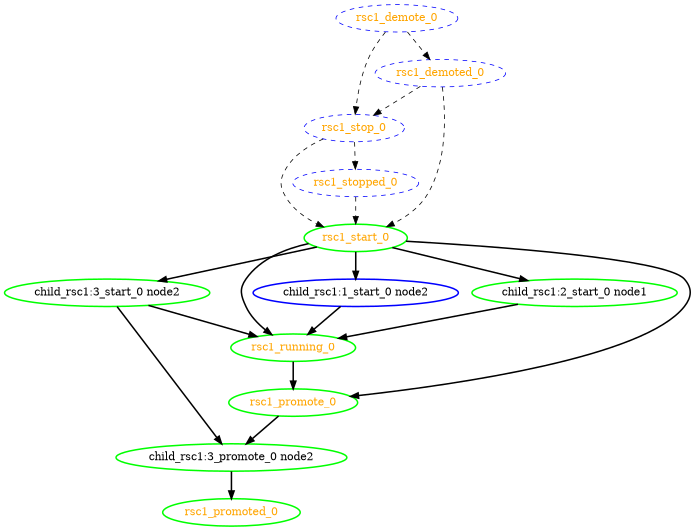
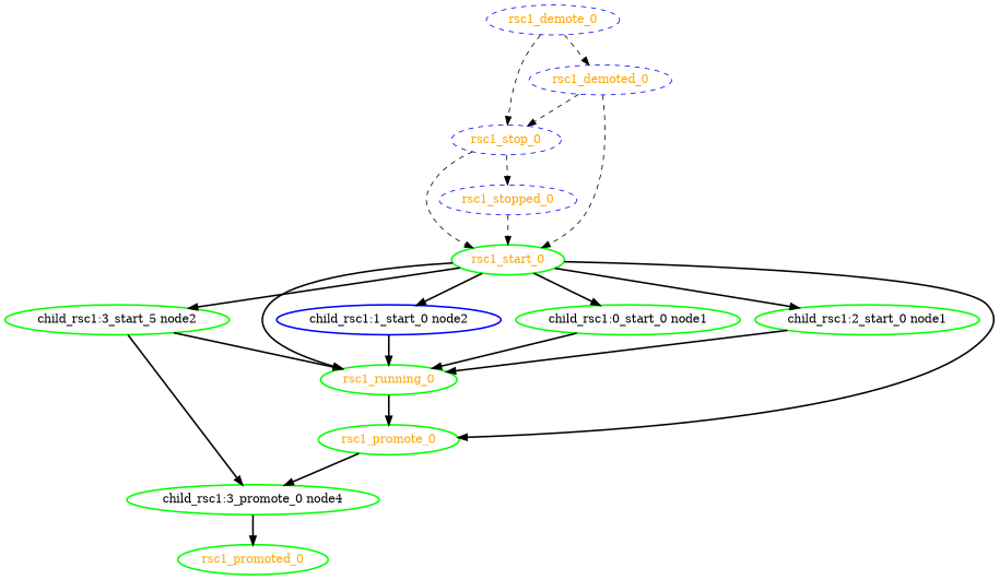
  digraph {
    node [color=green fontcolor=orange style=bold]
    edge [style=bold]
-   "child_rsc1:3_start_0 node2" [fontcolor=black]
-   "child_rsc1:3_promote_0 node2" [fontcolor=black]
+   "child_rsc1:3_start_0 node2" [fontcolor=black label="child_rsc1:3_start_5 node2"]
+   "child_rsc1:3_promote_0 node2" [fontcolor=black label="child_rsc1:3_promote_0 node4"]
    rsc1_running_0
    rsc1_promoted_0
    rsc1_promote_0
    "child_rsc1:1_start_0 node2" [color=blue fontcolor=black]
+   "child_rsc1:0_start_0 node1" [fontcolor=black]
    "child_rsc1:2_start_0 node1" [fontcolor=black]
    rsc1_start_0
    rsc1_stop_0 [color=blue style=dashed]
    rsc1_stopped_0 [color=blue style=dashed]
    rsc1_demote_0 [color=blue style=dashed]
    rsc1_demoted_0 [color=blue style=dashed]
    "child_rsc1:3_start_0 node2" -> "child_rsc1:3_promote_0 node2"
    "child_rsc1:3_start_0 node2" -> rsc1_running_0
    "child_rsc1:3_promote_0 node2" -> rsc1_promoted_0
    rsc1_running_0 -> rsc1_promote_0
    rsc1_promote_0 -> "child_rsc1:3_promote_0 node2"
    "child_rsc1:1_start_0 node2" -> rsc1_running_0
+   "child_rsc1:0_start_0 node1" -> rsc1_running_0
    "child_rsc1:2_start_0 node1" -> rsc1_running_0
    rsc1_start_0 -> "child_rsc1:3_start_0 node2"
    rsc1_start_0 -> rsc1_running_0
    rsc1_start_0 -> rsc1_promote_0
    rsc1_start_0 -> "child_rsc1:1_start_0 node2"
+   rsc1_start_0 -> "child_rsc1:0_start_0 node1"
    rsc1_start_0 -> "child_rsc1:2_start_0 node1"
    rsc1_stop_0 -> rsc1_start_0 [style=dashed]
    rsc1_stop_0 -> rsc1_stopped_0 [style=dashed]
    rsc1_stopped_0 -> rsc1_start_0 [style=dashed]
    rsc1_demote_0 -> rsc1_stop_0 [style=dashed]
    rsc1_demote_0 -> rsc1_demoted_0 [style=dashed]
    rsc1_demoted_0 -> rsc1_start_0 [style=dashed]
    rsc1_demoted_0 -> rsc1_stop_0 [style=dashed]
  }
